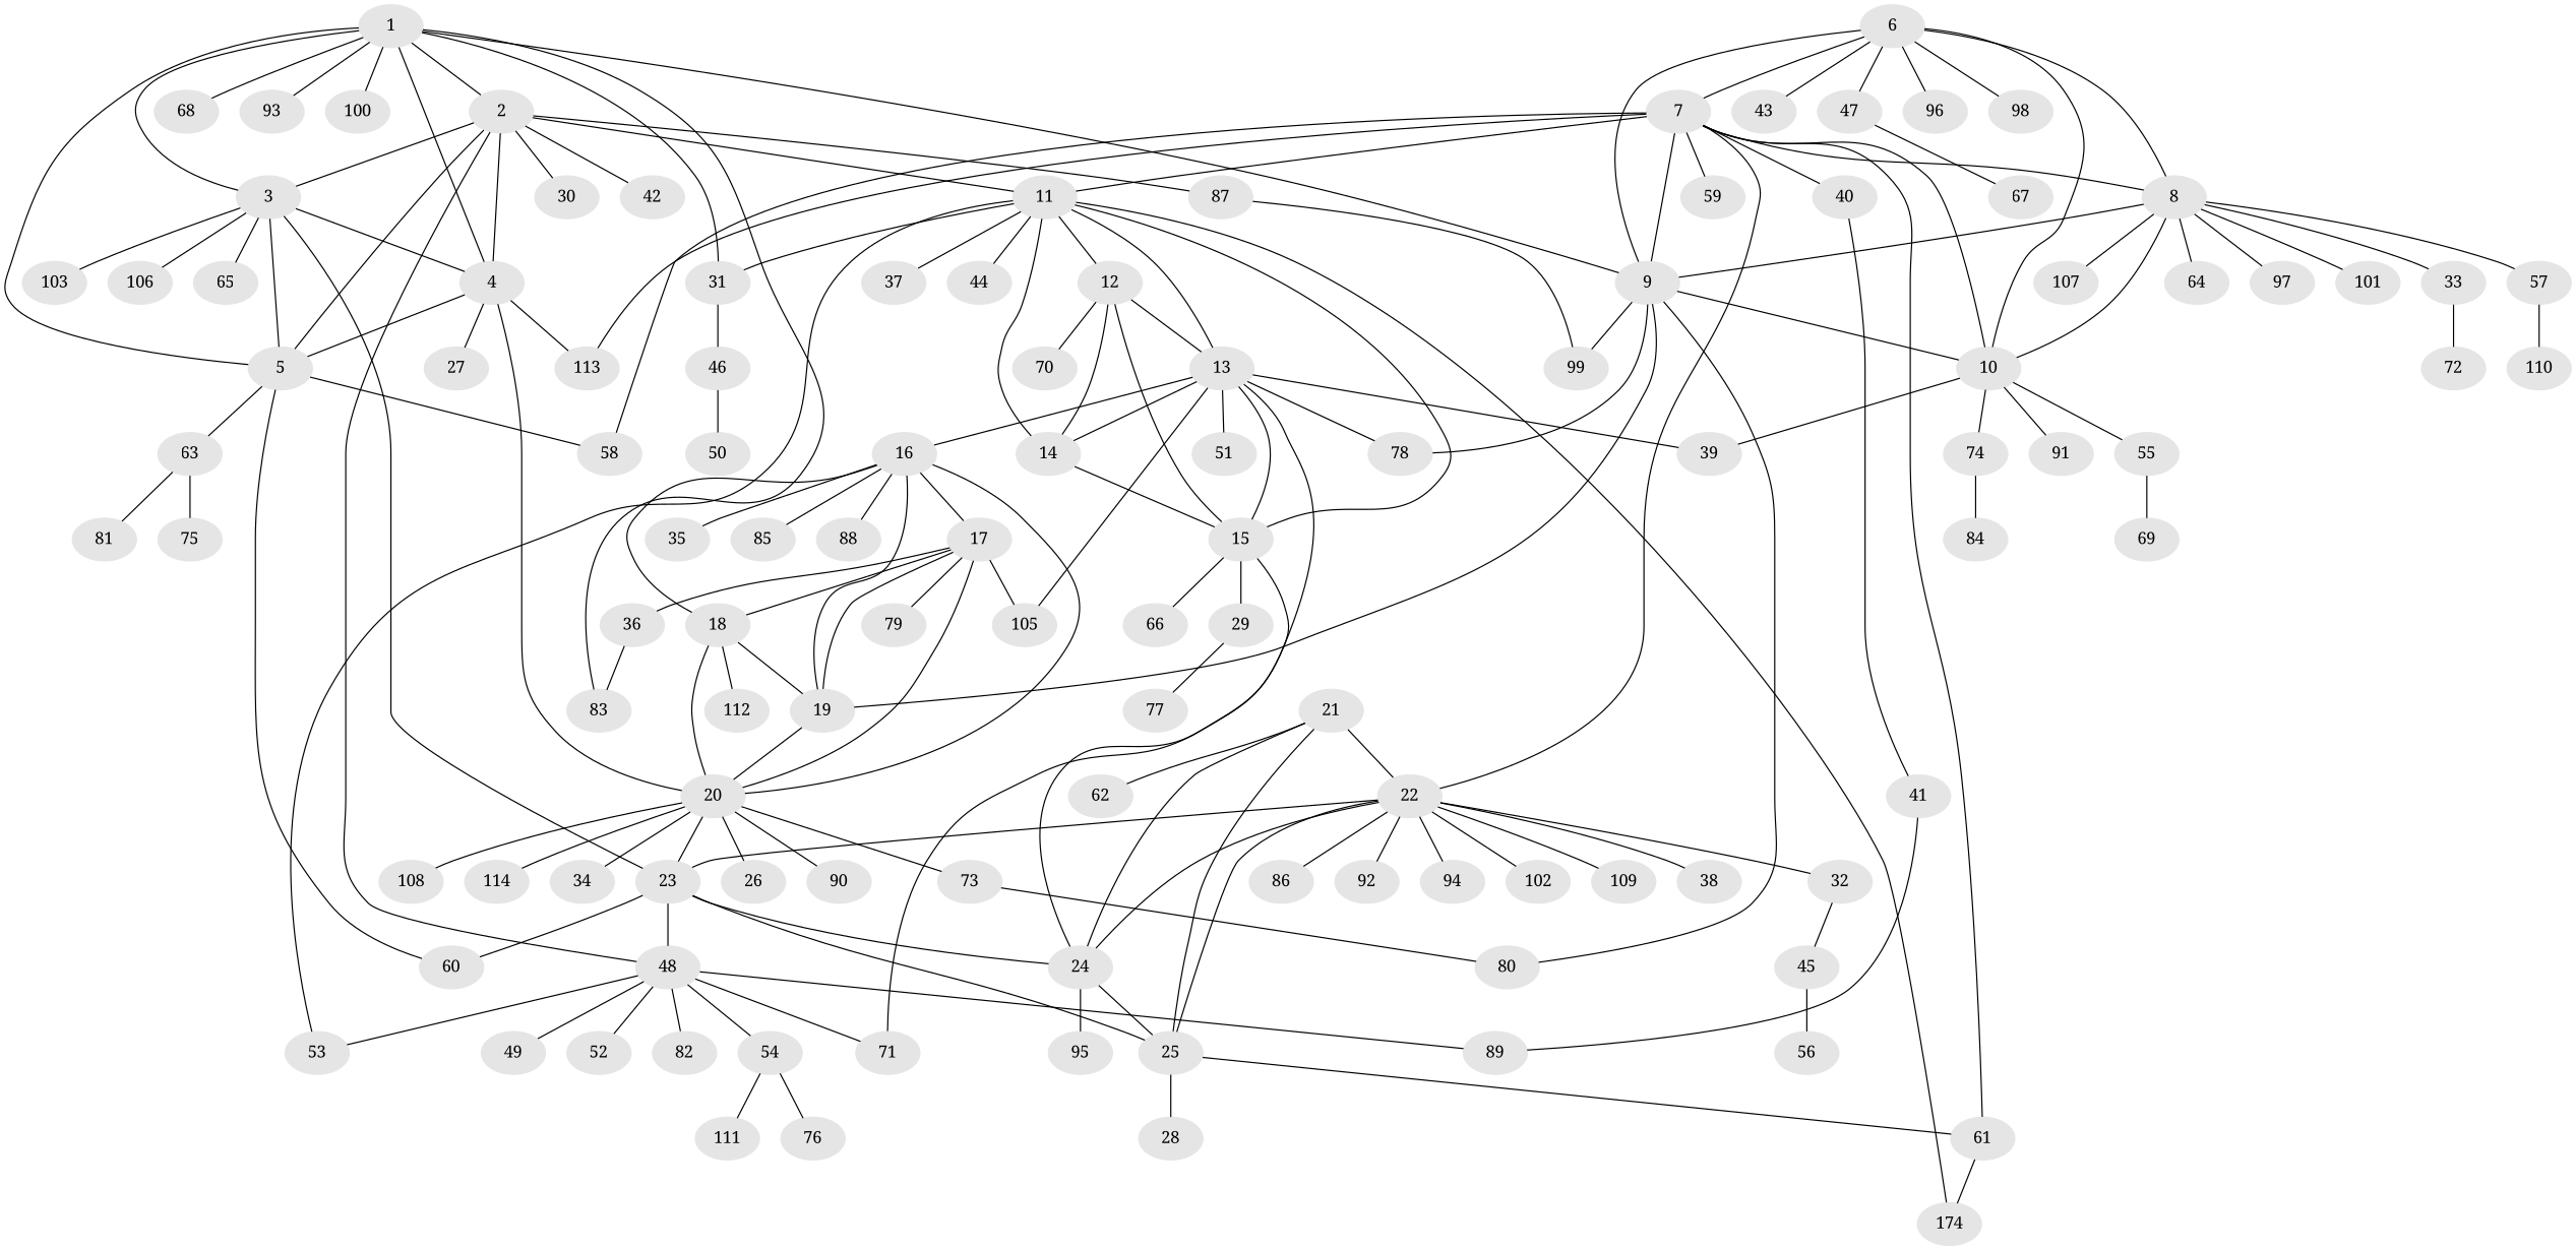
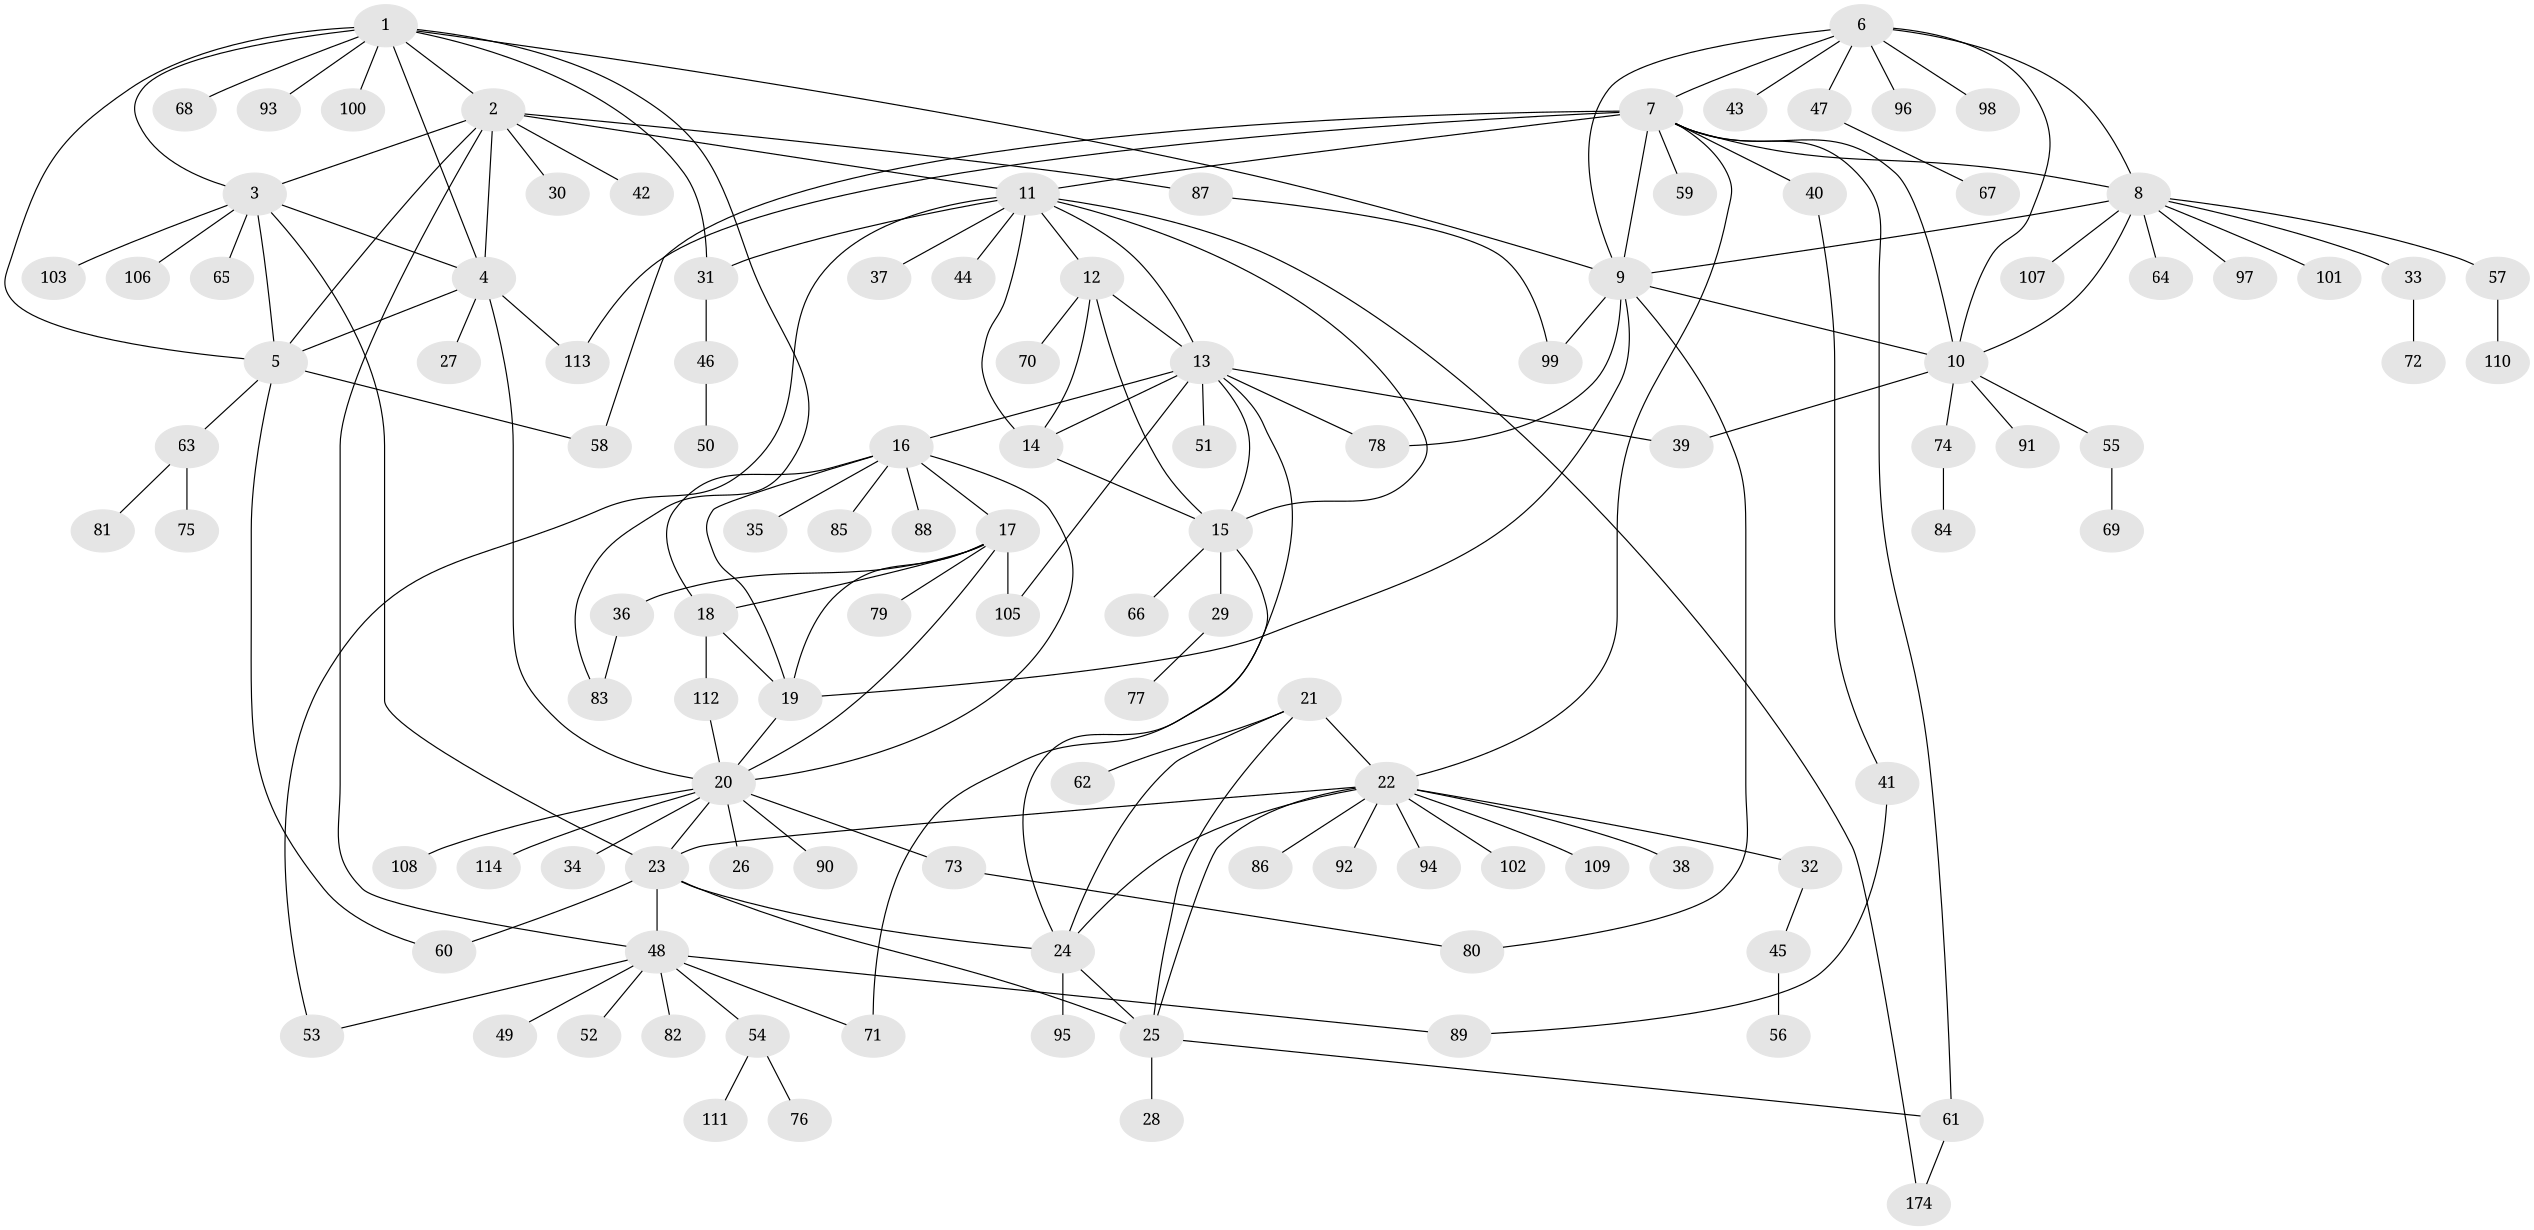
  graph {
    fontname="Noto Serif"
    node [color=gray90 fontname="Noto Serif" style=filled]
    edge [fontname="Noto Serif"]
    1
    2
    3
    4
    5
    9
    31
    68
    83
    93
    100
    11
    30
    42
    48
    87
    23
    65
    103
    106
    20
    27
    113
    58
    60
    63
    10
    19
    78
    80
    99
    46
    12
    13
    14
    15
    37
    44
    53
    n40 [label=174]
    71
    89
    49
    52
    54
    82
    24
    25
    26
    34
    73
    90
    108
    114
    75
    81
    6
    7
    8
    43
    47
    96
    98
    22
    40
    59
    61
    33
    57
    64
    97
    101
    107
    39
    55
    74
    91
    67
    32
    38
    86
    92
    94
    102
    109
    41
    72
    110
    69
    84
    70
    16
    51
    105
    29
    66
    17
    18
    35
    85
    88
    95
    77
    36
    79
    112
    21
    62
    28
    45
    50
    56
    76
    111
    1 -- 2
    1 -- 3
    1 -- 4
    1 -- 5
    1 -- 9
    1 -- 31
    1 -- 68
    1 -- 83
    1 -- 93
    1 -- 100
    2 -- 3
    2 -- 4
    2 -- 5
    2 -- 11
    2 -- 30
    2 -- 42
    2 -- 48
    2 -- 87
    3 -- 4
    3 -- 5
    3 -- 23
    3 -- 65
    3 -- 103
    3 -- 106
    4 -- 5
    4 -- 20
    4 -- 27
    4 -- 113
    5 -- 58
    5 -- 60
    5 -- 63
    9 -- 10
    9 -- 19
    9 -- 78
    9 -- 80
    9 -- 99
    31 -- 46
    11 -- 31
    11 -- 12
    11 -- 13
    11 -- 14
    11 -- 15
    11 -- 37
    11 -- 44
    11 -- 53
    11 -- n40
    48 -- 53
    48 -- 71
    48 -- 89
    48 -- 49
    48 -- 52
    48 -- 54
    48 -- 82
    87 -- 99
    23 -- 48
    23 -- 60
    23 -- 24
    23 -- 25
    20 -- 23
    20 -- 26
    20 -- 34
    20 -- 73
    20 -- 90
    20 -- 108
    20 -- 114
    63 -- 75
    63 -- 81
    10 -- 39
    10 -- 55
    10 -- 74
    10 -- 91
    19 -- 20
    46 -- 50
    12 -- 13
    12 -- 14
    12 -- 15
    12 -- 70
    13 -- 78
    13 -- 14
    13 -- 15
    13 -- 71
    13 -- 39
    13 -- 16
    13 -- 51
    13 -- 105
    14 -- 15
    15 -- 24
    15 -- 29
    15 -- 66
    54 -- 76
    54 -- 111
    24 -- 25
    24 -- 95
    25 -- 61
    25 -- 28
    73 -- 80
    6 -- 9
    6 -- 10
    6 -- 7
    6 -- 8
    6 -- 43
    6 -- 47
    6 -- 96
    6 -- 98
    7 -- 9
    7 -- 11
    7 -- 113
    7 -- 58
    7 -- 10
    7 -- 8
    7 -- 22
    7 -- 40
    7 -- 59
    7 -- 61
    8 -- 9
    8 -- 10
    8 -- 33
    8 -- 57
    8 -- 64
    8 -- 97
    8 -- 101
    8 -- 107
    47 -- 67
    22 -- 23
    22 -- 24
    22 -- 25
    22 -- 32
    22 -- 38
    22 -- 86
    22 -- 92
    22 -- 94
    22 -- 102
    22 -- 109
    40 -- 41
    61 -- n40
    33 -- 72
    57 -- 110
    55 -- 69
    74 -- 84
    32 -- 45
    41 -- 89
    16 -- 20
    16 -- 19
    16 -- 17
    16 -- 18
    16 -- 35
    16 -- 85
    16 -- 88
    29 -- 77
    17 -- 20
    17 -- 19
    17 -- 105
    17 -- 18
    17 -- 36
    17 -- 79
-   18 -- 20
+   112 -- 20
    18 -- 19
    18 -- 112
    36 -- 83
    21 -- 24
    21 -- 25
    21 -- 22
    21 -- 62
    45 -- 56
  }
